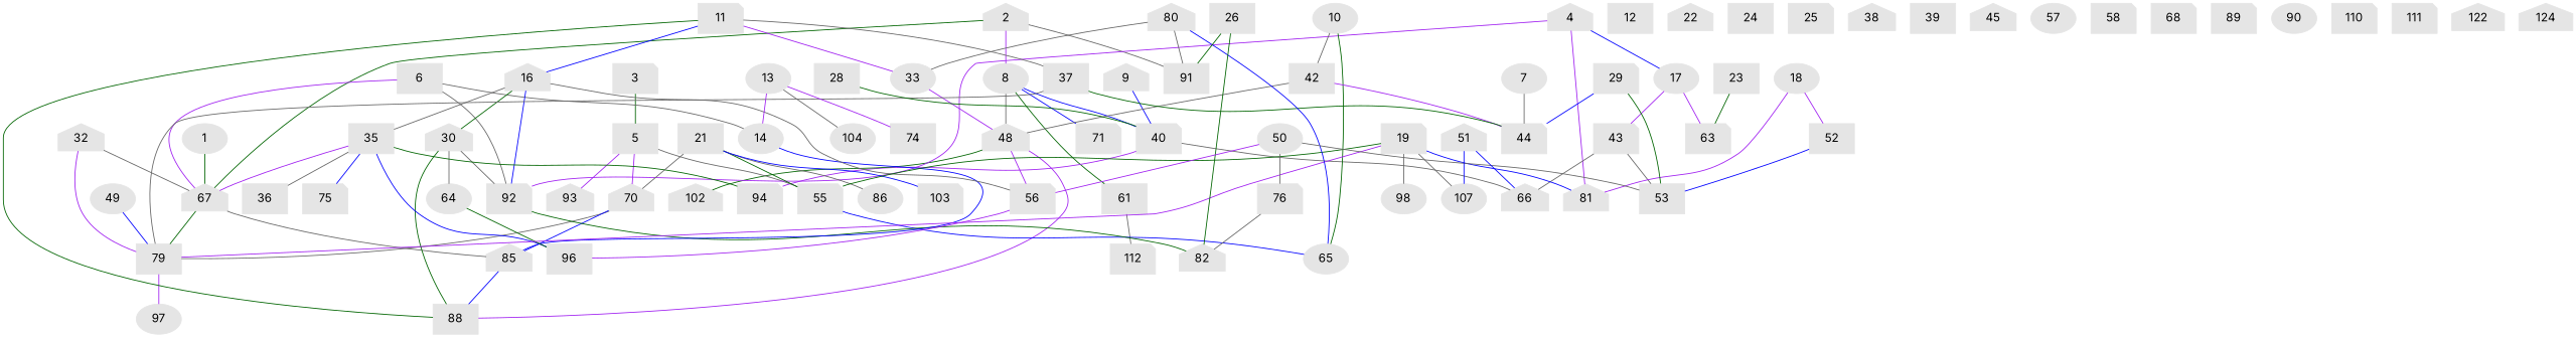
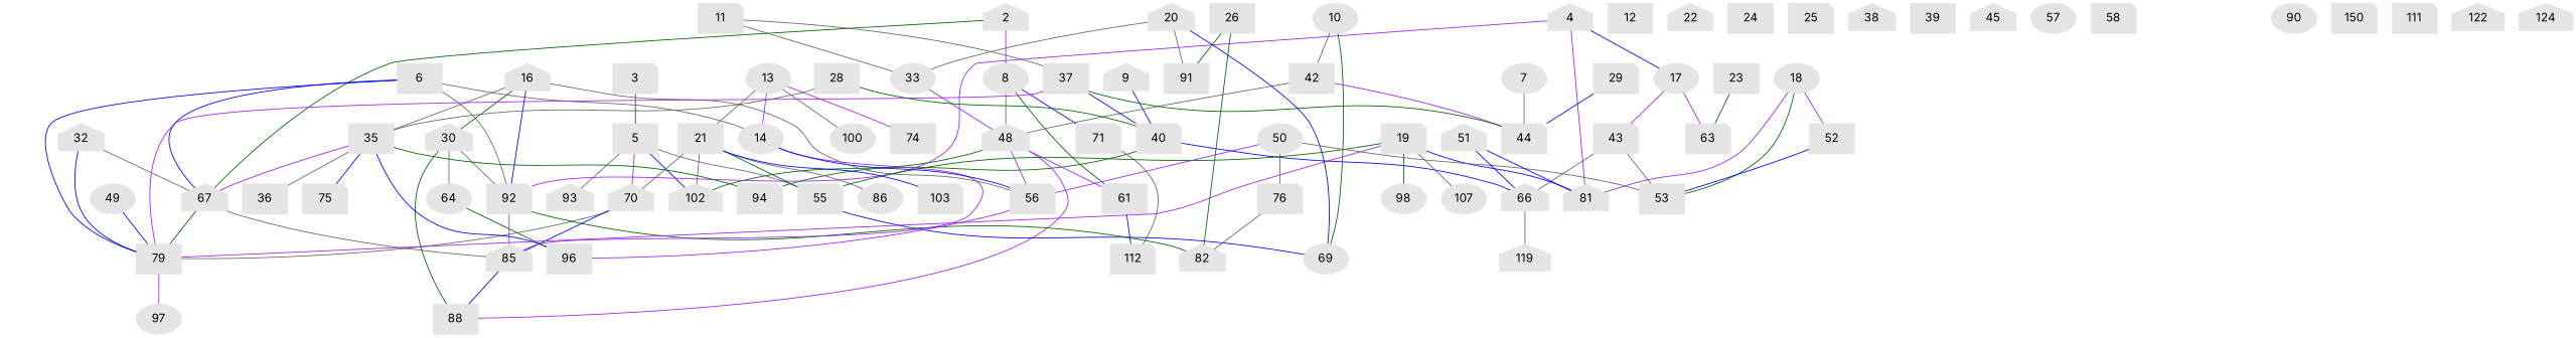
  graph {
    fontname=Inter
    node [color=gray90 fontname=Inter shape=house style=filled]
    edge [color=gray40 fontname=Inter]
-   1 [shape=ellipse super="+31"]
    67 [super="+95"]
    79 [shape=box super="+105"]
    85 [super="+113"]
    2 [super="+92"]
    8 [shape=ellipse super="+27"]
    91 [shape=box]
    40 [shape=note super="+118"]
    48 [super="+83"]
    61 [shape=box super="+69"]
    71 [shape=note]
    5 [shape=box super="+60"]
    55 [shape=note]
    70 [super="+108"]
    93
    102
    3 [shape=note]
    4 [super="+77"]
    17 [shape=ellipse super="+116"]
    n20 [label=92 shape=note super="+101"]
    81
    43 [shape=note]
    63 [shape=note super="+123"]
    82 [super="+117"]
-   65 [shape=ellipse super="+87"]
+   65 [shape=ellipse super="+87" label=69]
    6 [shape=box super="+84"]
    14 [shape=ellipse super="+80"]
    56 [shape=note super="+73"]
    97 [shape=ellipse]
    44 [shape=note super="+120"]
    7 [shape=ellipse]
    94 [shape=note]
    66 [super="+121"]
    88 [shape=box]
    112 [shape=note]
    9
    10 [shape=ellipse super="+125"]
    42 [shape=box super="+78"]
    11 [shape=note super="+115"]
    16
    33 [shape=ellipse super="+106"]
    37 [shape=box]
    30 [super="+41"]
    35 [shape=box super="+99"]
    12 [shape=box]
    13 [shape=ellipse super="+15"]
    21 [shape=box super="+34"]
    74 [shape=box]
-   100 [shape=ellipse label=104]
+   100 [shape=ellipse]
    86 [shape=ellipse]
    103 [shape=note]
    28 [shape=box super="+54"]
    96 [shape=box]
    64 [shape=ellipse super="+114"]
    36 [shape=box]
    75 [shape=note]
    53 [shape=box]
    18 [shape=ellipse super="+46"]
    52 [shape=box super="+59"]
    19 [shape=note super="+47"]
    98 [shape=ellipse]
    107 [shape=ellipse]
-   20 [super="+62" label=80]
+   20 [super="+62"]
    22
    23 [shape=box]
    24 [shape=box]
    25 [shape=note]
    26 [shape=box]
    29 [shape=note]
    32
    38 [super="+104"]
    39 [shape=box]
+   119
    45
    49 [shape=ellipse]
    50 [shape=ellipse super="+109"]
    76 [shape=note]
    51
    57 [shape=ellipse]
    58 [shape=note]
-   68 [shape=note]
-   89 [shape=note]
    90 [shape=ellipse]
-   110 [shape=note]
+   110 [shape=note label=150]
    111 [shape=note]
    122
    124
-   1 -- 67 [color=darkgreen]
    67 -- 79 [color=darkgreen]
    67 -- 85
    79 -- 97 [color=purple]
    85 -- 88 [color=blue]
    2 -- 67 [color=darkgreen]
    2 -- 8 [color=purple]
-   2 -- 91
-   8 -- 40 [color=blue]
+   37 -- 40 [color=blue]
    8 -- 48
    8 -- 61 [color=darkgreen]
    8 -- 71 [color=blue]
-   40 -- 94 [color=purple]
-   40 -- 66
+   40 -- 94 [color=darkgreen]
+   40 -- 66 [color=blue]
+   48 -- 61 [color=purple]
    48 -- 102 [color=darkgreen]
    48 -- 56 [color=purple]
    48 -- 88 [color=purple]
-   61 -- 112
+   61 -- 112 [color=blue]
+   71 -- 112
    5 -- 55
    5 -- 70 [color=purple]
-   5 -- 93 [color=purple]
+   5 -- 93
+   5 -- 102 [color=blue]
    55 -- 65 [color=blue]
    70 -- 79
    70 -- 85 [color=blue]
    3 -- 5 [color=darkgreen]
    4 -- 17 [color=blue]
    4 -- n20 [color=purple]
    4 -- 81 [color=purple]
    17 -- 43 [color=purple]
    17 -- 63 [color=purple]
+   n20 -- 85 [color=purple weight=2]
    n20 -- 82 [color=darkgreen]
    43 -- 66
    43 -- 53
-   6 -- 67 [color=purple]
+   6 -- 67 [color=blue]
+   6 -- 79 [color=blue]
    6 -- n20
    6 -- 14
-   14 -- 85 [color=blue]
+   14 -- 85 [color=purple]
+   14 -- 56 [color=blue]
    56 -- 96 [color=purple]
    7 -- 44
+   66 -- 119
    9 -- 40 [color=blue]
    10 -- 65 [color=darkgreen]
    10 -- 42
    42 -- 48
    42 -- 44 [color=purple]
-   11 -- 88 [color=darkgreen]
-   11 -- 16 [color=blue]
-   11 -- 33 [color=purple]
+   11 -- 33
    11 -- 37
    16 -- n20 [color=blue]
    16 -- 56
    16 -- 30 [color=darkgreen]
    16 -- 35
    33 -- 48 [color=purple weight=2]
-   37 -- 79
+   37 -- 79 [color=purple]
    37 -- 44 [color=darkgreen]
    30 -- n20
    30 -- 88 [color=darkgreen]
    30 -- 64
    35 -- 67 [color=purple]
    35 -- 94 [color=darkgreen]
    35 -- 96 [color=blue]
    35 -- 36
    35 -- 75 [color=blue]
    13 -- 14 [color=purple]
+   13 -- 21
    13 -- 74 [color=purple]
    13 -- 100
    21 -- 55 [color=darkgreen]
    21 -- 70
+   21 -- 102
    21 -- 86
    21 -- 103 [color=blue]
    28 -- 40 [color=darkgreen]
+   28 -- 35
    64 -- 96 [color=darkgreen]
    18 -- 81 [color=purple]
-   29 -- 53 [color=darkgreen]
+   18 -- 53 [color=darkgreen]
    18 -- 52 [color=purple]
    52 -- 53 [color=blue]
    19 -- 79 [color=purple]
    19 -- 55 [color=darkgreen]
    19 -- 81 [color=blue]
-   19 -- 98
+   19 -- 98 [color=darkgreen]
    19 -- 107
    20 -- 91
    20 -- 65 [color=blue]
    20 -- 33
    23 -- 63 [color=darkgreen]
    26 -- 91 [color=darkgreen]
    26 -- 82 [color=darkgreen]
    29 -- 44 [color=blue]
    32 -- 67
-   32 -- 79 [color=purple]
+   32 -- 79 [color=blue]
    49 -- 79 [color=blue]
    50 -- 56 [color=purple]
    50 -- 53
    50 -- 76
    76 -- 82
-   51 -- 107 [color=blue]
+   51 -- 81 [color=blue]
    51 -- 66 [color=blue]
  }
